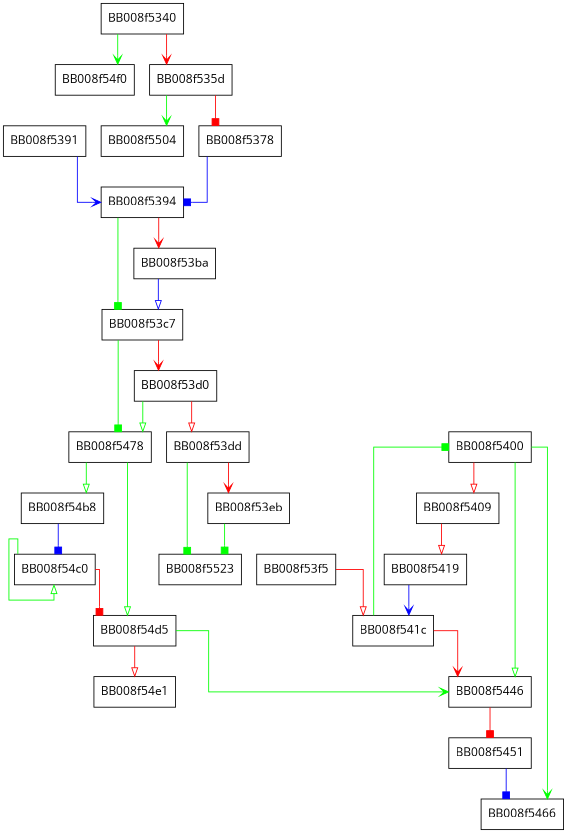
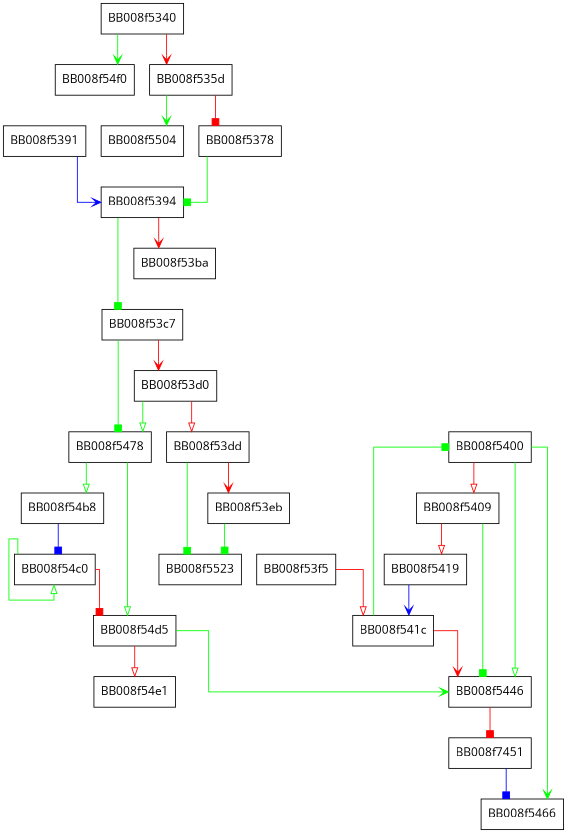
  digraph {
    fontname="Open Sans"
    splines=ortho
    node [fontname="Open Sans" shape=box]
    edge [arrowhead=box color=green fontname="Open Sans"]
    BB008f5340
    BB008f54f0
    BB008f535d
    BB008f5504
    BB008f5378
    BB008f5394
    BB008f53c7
    BB008f53ba
    BB008f5391
    BB008f5478
    BB008f53d0
    BB008f54d5
    BB008f54b8
    BB008f53dd
    BB008f5446
    BB008f54e1
    BB008f54c0
    BB008f5523
    BB008f53eb
    BB008f53f5
    BB008f541c
    BB008f5400
    BB008f5409
    BB008f5466
-   BB008f5451
+   BB008f5451 [label=BB008f7451]
    BB008f5419
    BB008f5340 -> BB008f54f0 [arrowhead=vee]
    BB008f5340 -> BB008f535d [arrowhead=vee color=red]
    BB008f535d -> BB008f5504 [arrowhead=vee]
    BB008f535d -> BB008f5378 [color=red]
-   BB008f5378 -> BB008f5394 [color=blue]
+   BB008f5378 -> BB008f5394
    BB008f5394 -> BB008f53c7
    BB008f5394 -> BB008f53ba [arrowhead=vee color=red]
    BB008f53c7 -> BB008f5478
    BB008f53c7 -> BB008f53d0 [arrowhead=vee color=red]
-   BB008f53ba -> BB008f53c7 [arrowhead=onormal color=blue]
    BB008f5391 -> BB008f5394 [arrowhead=vee color=blue]
    BB008f5478 -> BB008f54d5 [arrowhead=onormal]
    BB008f5478 -> BB008f54b8 [arrowhead=onormal]
    BB008f53d0 -> BB008f5478 [arrowhead=onormal]
    BB008f53d0 -> BB008f53dd [arrowhead=onormal color=red]
    BB008f54d5 -> BB008f5446 [arrowhead=vee]
    BB008f54d5 -> BB008f54e1 [arrowhead=onormal color=red]
    BB008f54b8 -> BB008f54c0 [color=blue]
    BB008f53dd -> BB008f5523
    BB008f53dd -> BB008f53eb [arrowhead=vee color=red]
    BB008f5446 -> BB008f5451 [color=red]
    BB008f54c0 -> BB008f54d5 [color=red]
    BB008f54c0 -> BB008f54c0 [arrowhead=onormal]
    BB008f53eb -> BB008f5523
    BB008f53f5 -> BB008f541c [arrowhead=onormal color=red]
    BB008f541c -> BB008f5446 [arrowhead=vee color=red]
    BB008f541c -> BB008f5400
    BB008f5400 -> BB008f5446 [arrowhead=onormal]
    BB008f5400 -> BB008f5409 [arrowhead=onormal color=red]
    BB008f5400 -> BB008f5466 [arrowhead=vee]
+   BB008f5409 -> BB008f5446
    BB008f5409 -> BB008f5419 [arrowhead=onormal color=red]
    BB008f5451 -> BB008f5466 [color=blue]
    BB008f5419 -> BB008f541c [arrowhead=vee color=blue]
  }
